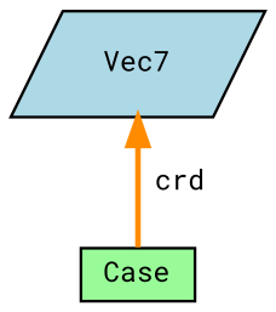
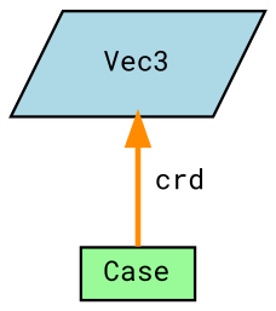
  digraph {
    fontname="Roboto Mono"
    node [color=black fontname="Roboto Mono" fontsize=10 style=filled]
    n1 [fillcolor=palegreen fontcolor=black height=0.2 label=Case shape=box width=0.4]
-   n2 [fillcolor=lightblue height=0.2 label=Vec7 shape=parallelogram width=0.4]
+   n2 [fillcolor=lightblue height=0.2 label=Vec3 shape=parallelogram width=0.4]
    n2 -> n1 [color=darkorange dir=back fontname="Roboto Mono" fontsize=10 label=" crd" labelfontname=Helvetica labelfontsize=10 style=bold]
  }
